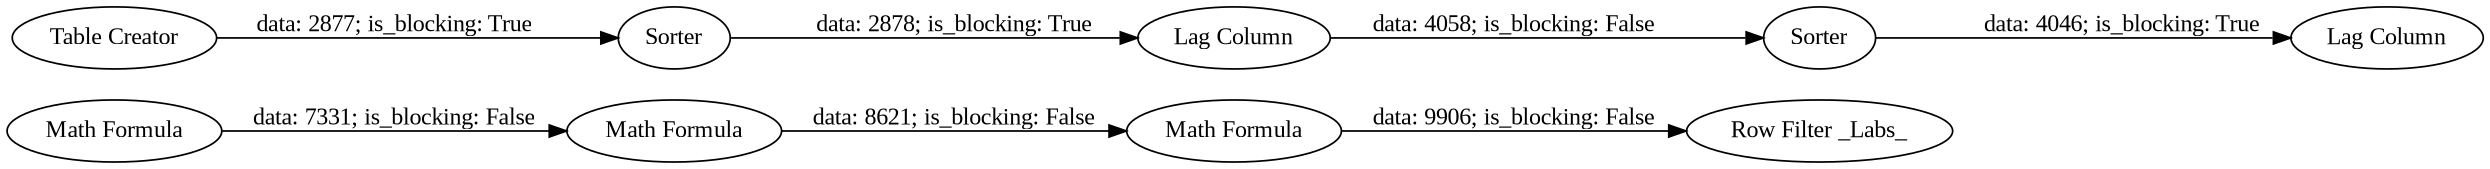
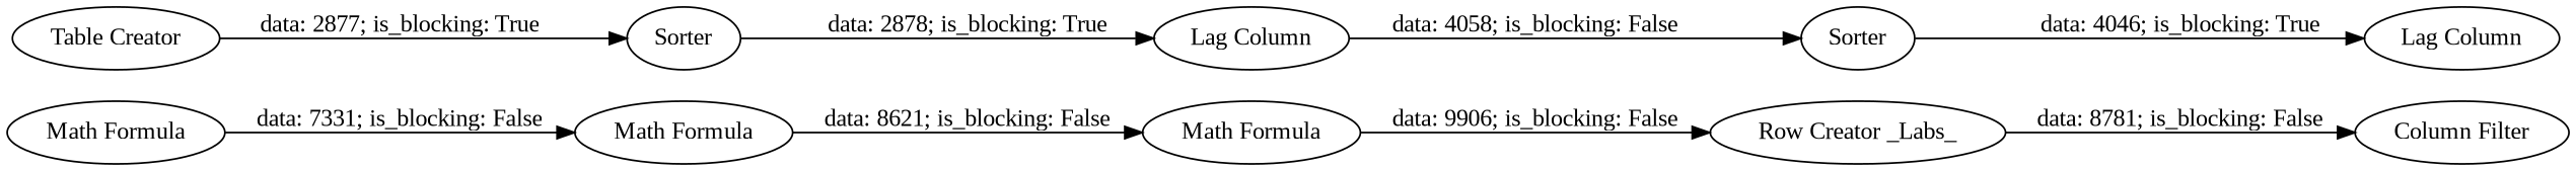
  digraph {
    fontname="Liberation Serif"
    rankdir=LR
    node [fontname="Liberation Serif"]
    edge [fontname="Liberation Serif"]
    n1 [label="Math Formula"]
    n2 [label="Math Formula"]
-   n3 [label="Row Filter _Labs_"]
+   n3 [label="Row Creator _Labs_"]
    n4 [label=Sorter]
    n5 [label="Lag Column"]
    n6 [label=Sorter]
    n7 [label="Math Formula"]
+   n8 [label="Column Filter"]
    n9 [label="Lag Column"]
    n10 [label="Table Creator"]
    n1 -> n2 [label="data: 8621; is_blocking: False"]
    n2 -> n3 [label="data: 9906; is_blocking: False"]
+   n3 -> n8 [label="data: 8781; is_blocking: False"]
    n4 -> n5 [label="data: 2878; is_blocking: True"]
    n5 -> n6 [label="data: 4058; is_blocking: False"]
    n6 -> n9 [label="data: 4046; is_blocking: True"]
    n7 -> n1 [label="data: 7331; is_blocking: False"]
    n10 -> n4 [label="data: 2877; is_blocking: True"]
  }
